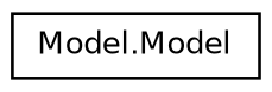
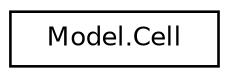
  digraph {
    rankdir=LR
-   n1 [color=black fillcolor=white fontname=Helvetica fontsize=10 height=0.2 label="Model.Model" shape=record style=filled width=0.4]
+   n1 [color=black fillcolor=white fontname=Helvetica fontsize=10 height=0.2 label="Model.Cell" shape=record style=filled width=0.4]
  }
